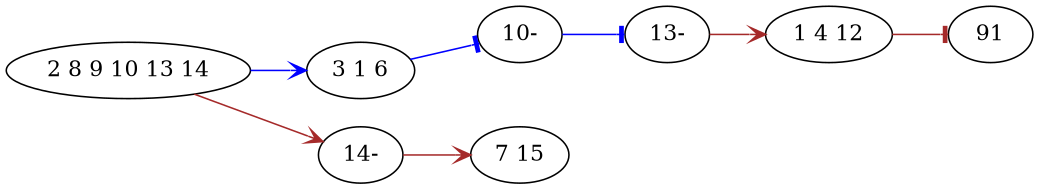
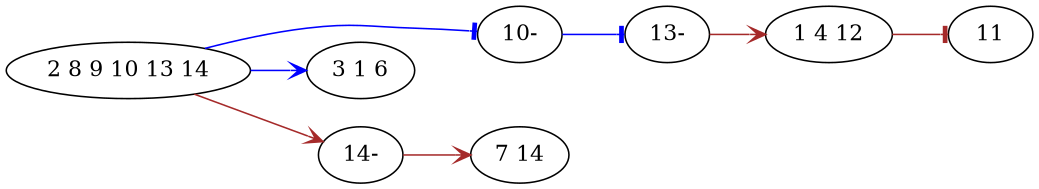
  digraph {
    rankdir=LR
    edge [arrowhead=vee color=brown]
    n1 [label="2 8 9 10 13 14"]
    n2 [label="10-"]
    n3 [label="3 1 6"]
    n4 [label="14-"]
    n5 [label="13-"]
-   n6 [label="7 15"]
+   n6 [label="7 14"]
    n7 [label="1 4 12"]
-   n8 [label=91]
-   n3 -> n2 [arrowhead=tee color=blue]
+   n8 [label=11]
+   n1 -> n2 [arrowhead=tee color=blue]
    n1 -> n3 [color=blue]
    n1 -> n4
    n2 -> n5 [arrowhead=tee color=blue]
    n4 -> n6
    n5 -> n7
    n7 -> n8 [arrowhead=tee]
  }
